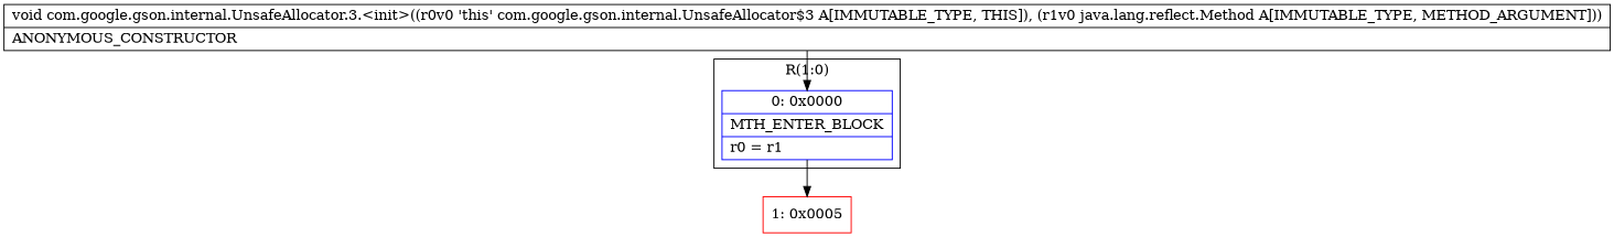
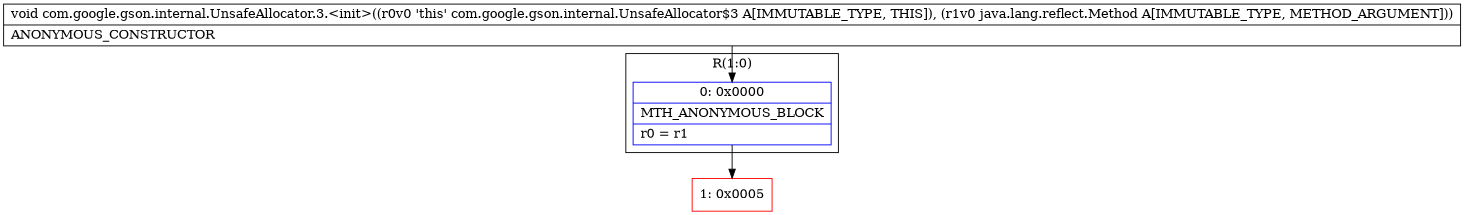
  digraph {
    node [shape=record]
-   n1 [color=blue label="{0\:\ 0x0000|MTH_ENTER_BLOCK\l|r0 = r1\l}"]
+   n1 [color=blue label="{0\:\ 0x0000|MTH_ANONYMOUS_BLOCK\l|r0 = r1\l}"]
    n2 [color=red label="{1\:\ 0x0005}"]
    n3 [label="{void com.google.gson.internal.UnsafeAllocator.3.\<init\>((r0v0 'this' com.google.gson.internal.UnsafeAllocator$3 A[IMMUTABLE_TYPE, THIS]), (r1v0 java.lang.reflect.Method A[IMMUTABLE_TYPE, METHOD_ARGUMENT]))  | ANONYMOUS_CONSTRUCTOR\l}"]
    subgraph cluster_1 {
      label="R(1:0)"
      n1
    }
    n1 -> n2
    n3 -> n1
  }
